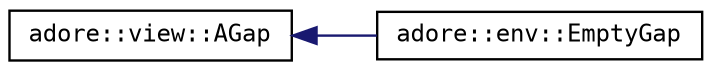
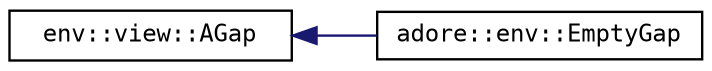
  digraph {
    rankdir=LR
    fontname="DejaVu Sans Mono"
    node [color=black fillcolor=white fontname="DejaVu Sans Mono" fontsize=10 shape=record style=filled]
-   n1 [height=0.2 label="adore::view::AGap" width=0.4]
+   n1 [height=0.2 label="env::view::AGap" width=0.4]
    n2 [height=0.2 label="adore::env::EmptyGap" width=0.4]
    n1 -> n2 [color=midnightblue dir=back fontname="DejaVu Sans Mono" fontsize=10 labelfontname=Helvetica labelfontsize=10 style=solid]
  }
